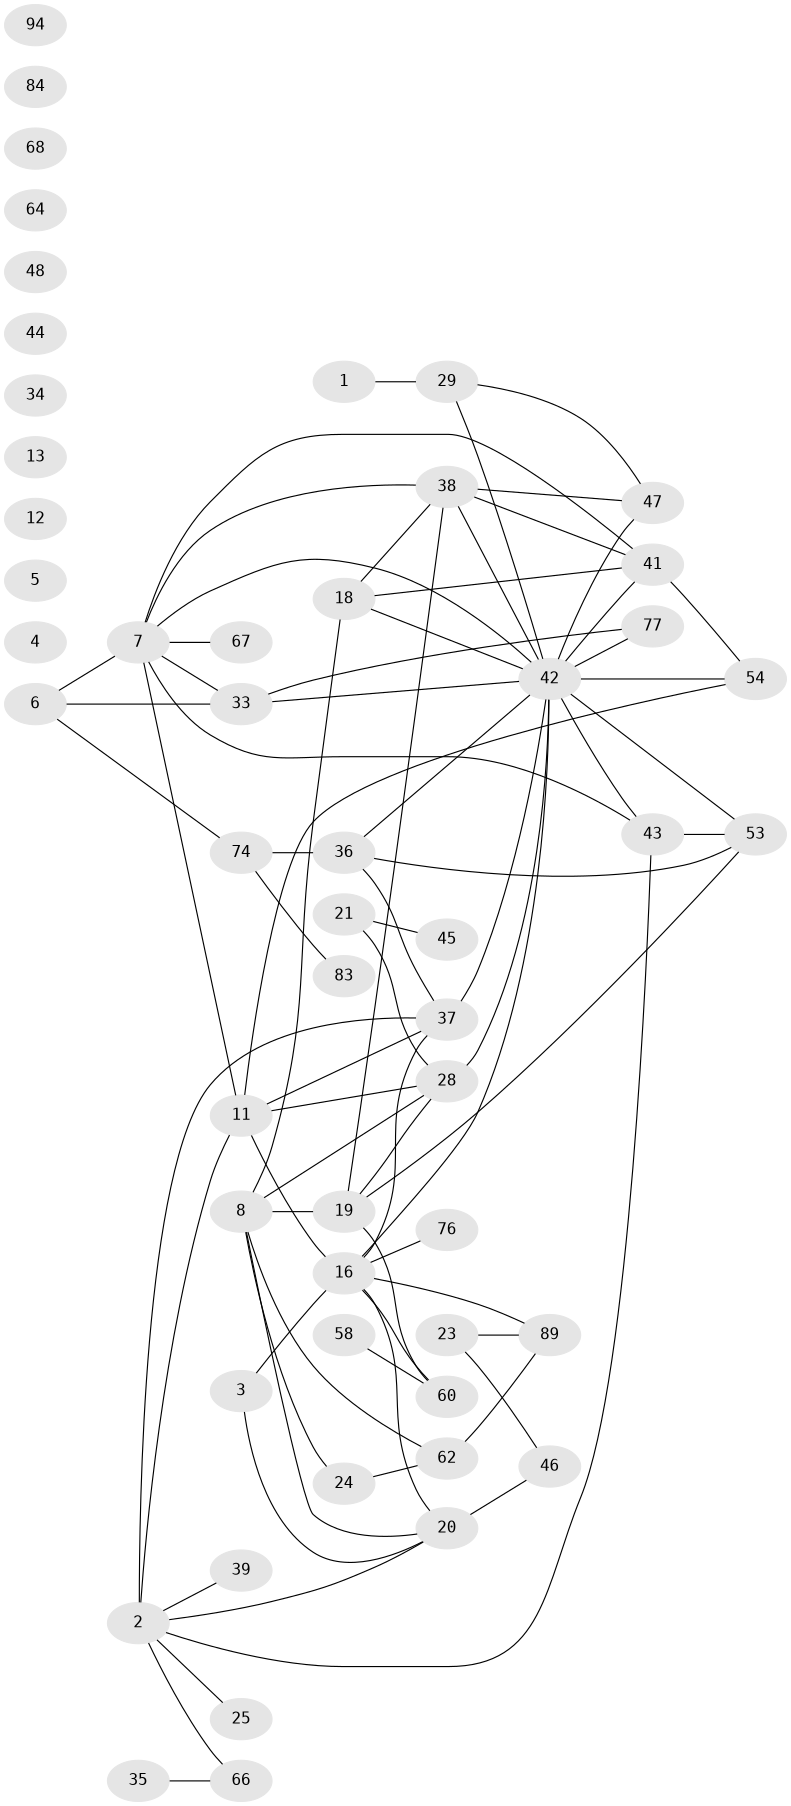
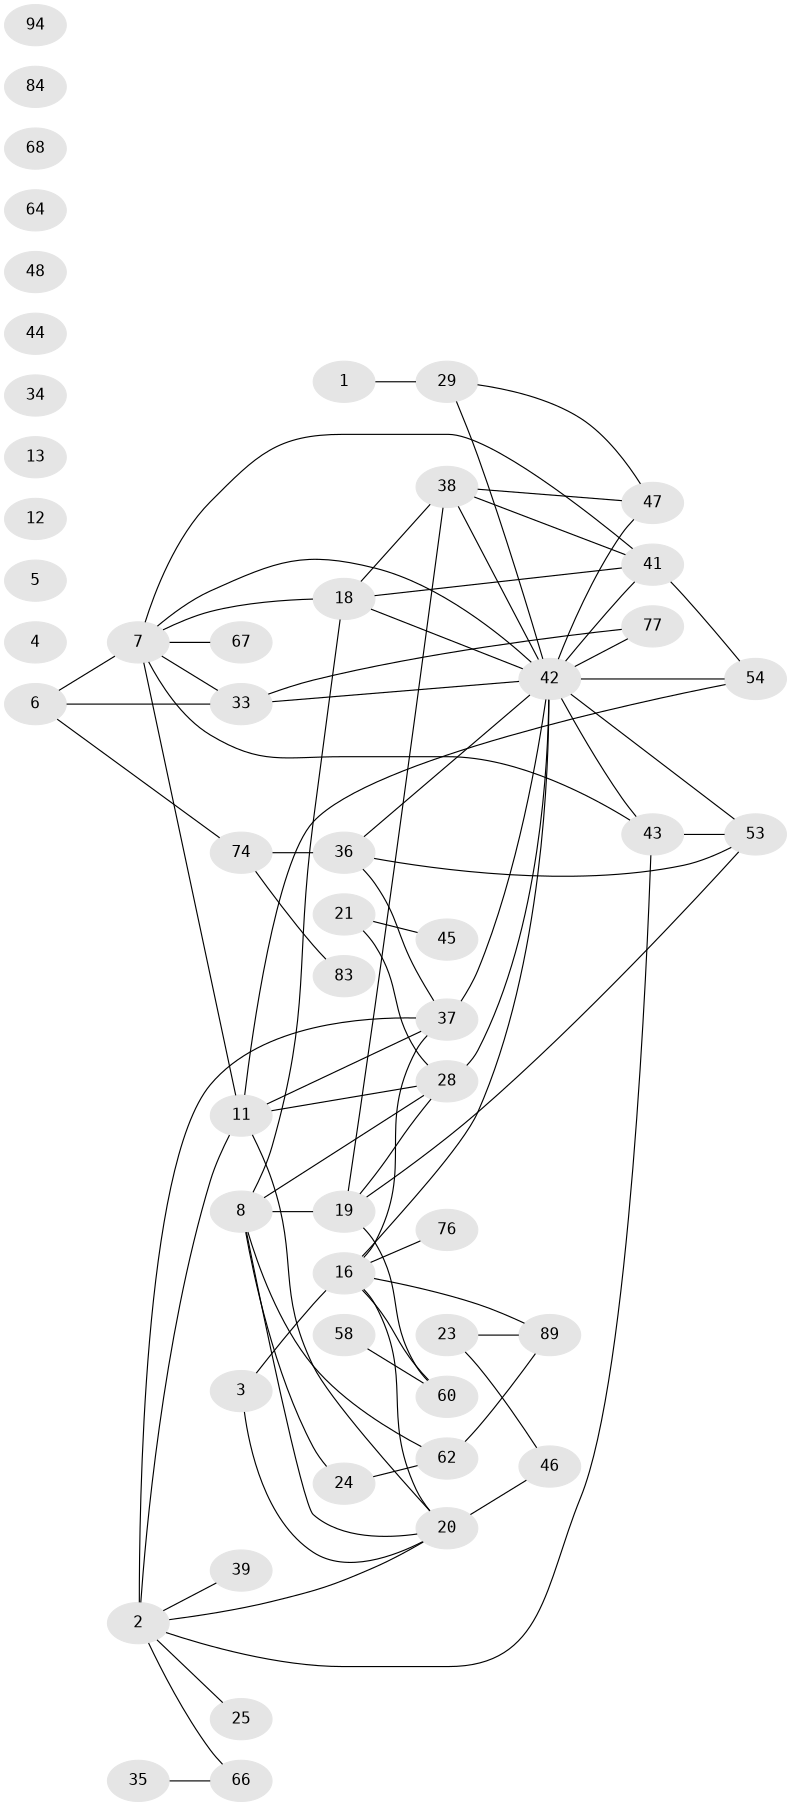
  graph {
    fontname="DejaVu Sans Mono"
    rankdir=LR
    node [color=gray90 fontname="DejaVu Sans Mono" style=filled]
    edge [fontname="DejaVu Sans Mono"]
    1 [super="+9+91"]
    29 [super="+96+56"]
    42 [super="+86"]
    47 [super="+52"]
    2 [super="+50+80+55"]
    11 [super="+40+71"]
    20 [super="+32+51"]
    25
    39
    43
    66
    37
    28 [super="+122"]
    54 [super="+115"]
    46 [super="+87"]
    36 [super="+70"]
    53 [super="+73"]
    3 [super="+41+15"]
    16 [super="+98+57+74"]
    60 [super="+114"]
    76
    89 [super="+103+112"]
    4
    5
    6 [super="+17"]
    7 [super="+120+121+10+85"]
    n27 [label=74 super="+101"]
    33 [super="+88"]
    38 [super="+113"]
    n30 [label=41 super="+90+63"]
    67 [super="+107+109"]
    83
    77 [super="+95"]
    8 [super="+124+93"]
    18 [super="+30"]
    19 [super="+27+22"]
    24
    62 [super="+81"]
    12
    13
    21 [super="+72"]
    45
    23
    34
    35 [super="+105"]
    44 [super="+82+69"]
    48
    58 [super="+92"]
    64
    68
    84
    94
    1 -- 29 [weight=2]
    29 -- 42
    29 -- 47
    42 -- 47 [weight=3]
    42 -- 43 [weight=2]
    42 -- 54
    42 -- 53 [weight=2]
    42 -- n30
    42 -- 77
    2 -- 11
    2 -- 20
    2 -- 25
    2 -- 39
    2 -- 43
    2 -- 66
    2 -- 37
-   11 -- 16
+   11 -- 20
    11 -- 37
    11 -- 28
    11 -- 54
    20 -- 46
    43 -- 53
    37 -- 42
    28 -- 42
    36 -- 42
    36 -- 37
    36 -- 53
    3 -- 20
    3 -- 16
    16 -- 42
    16 -- 20
    16 -- 37
    16 -- 60
    16 -- 76
    16 -- 89
    6 -- 7
    6 -- n27
    6 -- 33
    7 -- 42
    7 -- 11
    7 -- 43
    7 -- 33
-   7 -- 38
+   7 -- 18
    7 -- n30
    7 -- 67
    n27 -- 36
    n27 -- 83
    33 -- 42
    33 -- 77
    38 -- 42 [weight=2]
    38 -- 47
    38 -- n30 [weight=2]
    n30 -- 54
    8 -- 20
    8 -- 28
    8 -- 18
    8 -- 19 [weight=2]
    8 -- 24
    8 -- 62
    18 -- 42
    18 -- 38
    18 -- n30
    19 -- 28
    19 -- 53
    19 -- 60
    19 -- 38
    24 -- 62
    62 -- 89
    21 -- 28
    21 -- 45
    23 -- 46
    23 -- 89
    35 -- 66
    58 -- 60
  }
